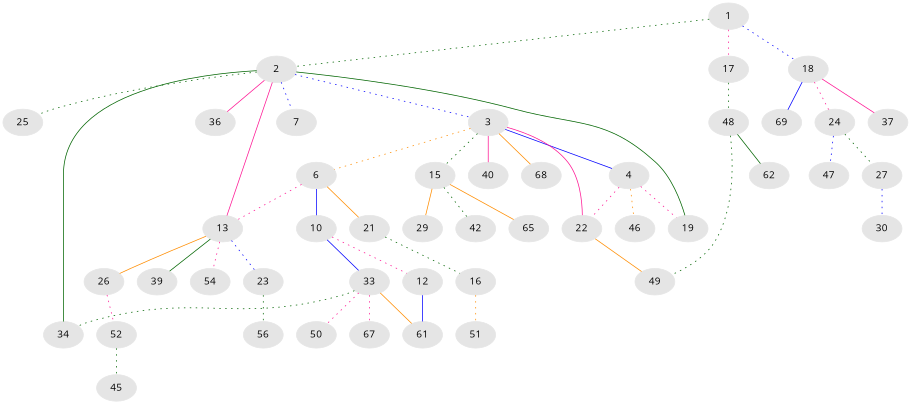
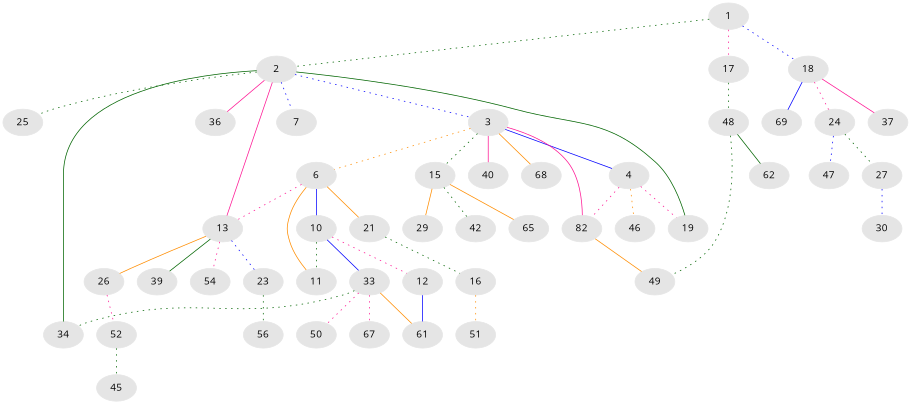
  graph {
    fontname="Open Sans"
    node [color=gray90 fontname="Open Sans" style=filled]
    edge [color=darkgreen fontname="Open Sans" style=dotted]
    2 [super="+9"]
    3 [super="+5"]
    7
    13 [super="+31"]
    19
    25 [super="+45"]
    34 [super="+58"]
    36
    1
    17 [super="+63"]
    18
    48 [super="+59"]
    24 [super="+43"]
    37
    69
    4 [super="+14"]
    6 [super="+8"]
    15 [super="+53"]
-   22
+   22 [label=82]
    40
    68
    23
    26
    39
    54
    46
    10 [super="+20"]
+   11 [super="+35"]
    21
    29
    42 [super="+66"]
    65
    49
    12 [super="+60"]
    33 [super="+38"]
    16 [super="+44"]
    61 [super="+64"]
    51
    50
    67
    56
    52 [super="+57"]
    62
    27 [super="+28"]
    47
    30 [super="+32"]
    n47 [label=45]
    2 -- 3 [color=blue]
    2 -- 7 [color=blue]
    2 -- 13 [color=deeppink style=solid]
    2 -- 19 [style=solid]
    2 -- 25
    2 -- 34 [style=solid]
    2 -- 36 [color=deeppink style=solid]
    3 -- 4 [color=blue style=solid]
    3 -- 6 [color=darkorange]
    3 -- 15
    3 -- 22 [color=deeppink style=solid]
    3 -- 40 [color=deeppink style=solid]
    3 -- 68 [color=darkorange style=solid]
    13 -- 23 [color=blue]
    13 -- 26 [color=darkorange style=solid]
    13 -- 39 [style=solid]
    13 -- 54 [color=deeppink]
    1 -- 2
    1 -- 17 [color=deeppink]
    1 -- 18 [color=blue]
    17 -- 48
    18 -- 24 [color=deeppink]
    18 -- 37 [color=deeppink style=solid]
    18 -- 69 [color=blue style=solid]
    48 -- 49
    48 -- 62 [style=solid]
    24 -- 27
    24 -- 47 [color=blue]
    4 -- 19 [color=deeppink]
    4 -- 22 [color=deeppink]
    4 -- 46 [color=darkorange]
    6 -- 13 [color=deeppink]
    6 -- 10 [color=blue style=solid]
+   6 -- 11 [color=darkorange style=solid]
    6 -- 21 [color=darkorange style=solid]
    15 -- 29 [color=darkorange style=solid]
    15 -- 42
    15 -- 65 [color=darkorange style=solid]
    22 -- 49 [color=darkorange style=solid]
    23 -- 56
    26 -- 52 [color=deeppink]
+   10 -- 11
    10 -- 12 [color=deeppink]
    10 -- 33 [color=blue style=solid]
    21 -- 16
    12 -- 61 [color=blue style=solid]
    33 -- 34
    33 -- 61 [color=darkorange style=solid]
    33 -- 50 [color=deeppink]
    33 -- 67 [color=deeppink]
    16 -- 51 [color=darkorange]
    52 -- n47
    27 -- 30 [color=blue]
  }
